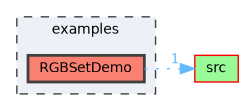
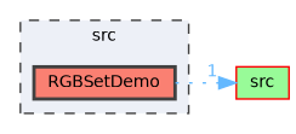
  digraph {
    compound=true
    rankdir=LR
    node [fontname=Helvetica fontsize=10 shape=box]
    n1 [color=grey25 fillcolor=salmon height=0.2 label=RGBSetDemo style="filled,bold" width=0.4]
    n2 [color=red fillcolor=palegreen height=0.2 label=src style=filled width=0.4]
    subgraph cluster_1 {
      bgcolor="#edf0f7"
      fontname=Helvetica
      fontsize=10
-     label=examples
+     label=src
      pencolor=grey25
      style="filled,dashed"
      n1
    }
    n1 -> n2 [color=steelblue1 fontcolor=steelblue1 fontname=Helvetica fontsize=10 headlabel=1 labeldistance=1.5 labelfontname=Helvetica labelfontsize=10 style=dotted]
  }
